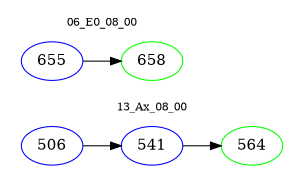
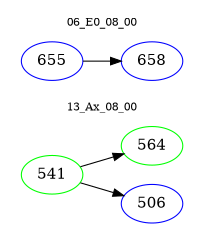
  digraph {
    rankdir=LR
    node [color=blue]
    edge [color=black]
-   n1 [label=541]
+   n1 [color=green label=541]
    n2 [label=506]
    n3 [color=green label=564]
    n4 [label=655]
-   n5 [color=green label=658]
+   n5 [label=658]
    subgraph cluster_1 {
      color=white
      fontsize=10
      label="13_Ax_08_00"
      n1
      n2
      n3
    }
    subgraph cluster_2 {
      color=white
      fontsize=10
      label="06_E0_08_00"
      n4
      n5
    }
-   n2 -> n1
+   n1 -> n2
    n1 -> n3
    n4 -> n5
  }
